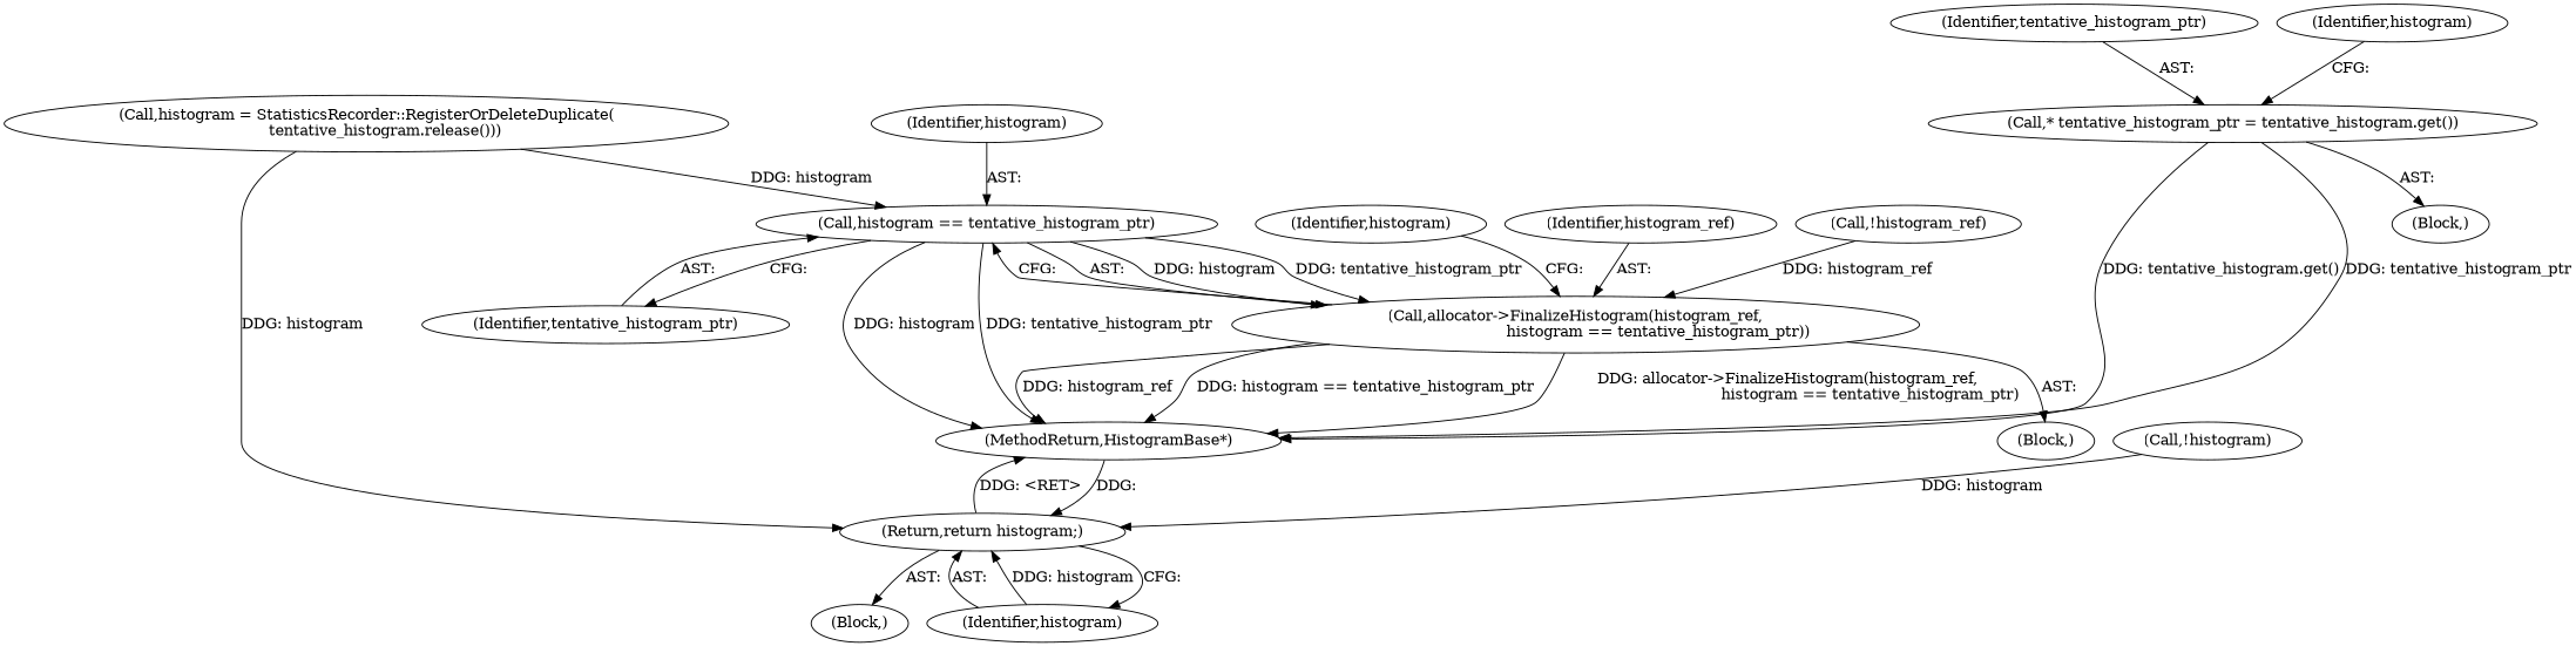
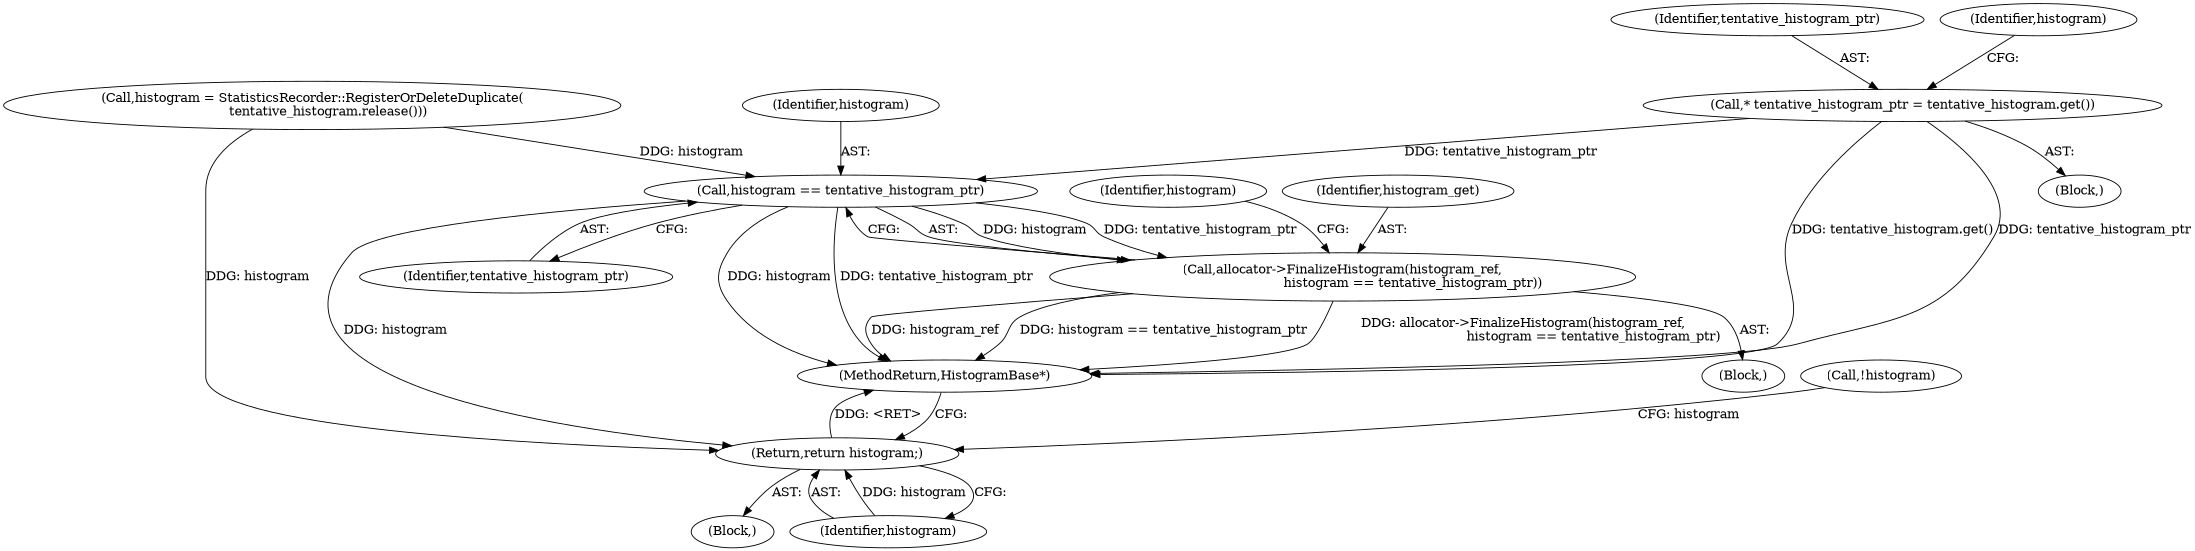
  digraph {
    n1 [label="(Call,* tentative_histogram_ptr = tentative_histogram.get())"]
    n2 [label="(Call,histogram == tentative_histogram_ptr)"]
    n3 [label="(MethodReturn,HistogramBase*)"]
    n4 [label="(Block,)"]
    n5 [label="(Call,allocator->FinalizeHistogram(histogram_ref,\n                                   histogram == tentative_histogram_ptr))"]
    n6 [label="(Return,return histogram;)"]
    n7 [label="(Identifier,tentative_histogram_ptr)"]
    n8 [label="(Block,)"]
    n9 [label="(Block,)"]
    n10 [label="(Identifier,histogram)"]
    n11 [label="(Call,histogram = StatisticsRecorder::RegisterOrDeleteDuplicate(\n        tentative_histogram.release()))"]
    n12 [label="(Identifier,histogram)"]
    n13 [label="(Call,!histogram)"]
    n14 [label="(Identifier,tentative_histogram_ptr)"]
    n15 [label="(Identifier,histogram)"]
-   n16 [label="(Identifier,histogram_ref)"]
-   n17 [label="(Call,!histogram_ref)"]
+   n16 [label="(Identifier,histogram_get)"]
    n18 [label="(Identifier,histogram)"]
+   n1 -> n2 [label="DDG: tentative_histogram_ptr"]
    n1 -> n3 [label="DDG: tentative_histogram.get()"]
    n1 -> n3 [label="DDG: tentative_histogram_ptr"]
    n1 -> n4 [label="AST: "]
    n2 -> n3 [label="DDG: tentative_histogram_ptr"]
    n2 -> n3 [label="DDG: histogram"]
    n2 -> n5 [label="AST: "]
    n2 -> n5 [label="DDG: histogram"]
    n2 -> n5 [label="DDG: tentative_histogram_ptr"]
+   n2 -> n6 [label="DDG: histogram"]
    n2 -> n7 [label="CFG: "]
-   n3 -> n6 [label="DDG: "]
+   n3 -> n6 [label="CFG: "]
    n5 -> n2 [label="CFG: "]
    n5 -> n3 [label="DDG: histogram_ref"]
    n5 -> n3 [label="DDG: histogram == tentative_histogram_ptr"]
    n5 -> n3 [label="DDG: allocator->FinalizeHistogram(histogram_ref,\n                                   histogram == tentative_histogram_ptr)"]
    n5 -> n8 [label="AST: "]
    n6 -> n3 [label="DDG: <RET>"]
    n6 -> n9 [label="AST: "]
    n6 -> n10 [label="CFG: "]
    n7 -> n2 [label="AST: "]
    n10 -> n6 [label="AST: "]
    n10 -> n6 [label="DDG: histogram"]
    n11 -> n2 [label="DDG: histogram"]
    n11 -> n6 [label="DDG: histogram"]
    n12 -> n5 [label="CFG: "]
-   n13 -> n6 [label="DDG: histogram"]
+   n13 -> n6 [label="CFG: histogram"]
    n14 -> n1 [label="AST: "]
    n15 -> n2 [label="AST: "]
    n16 -> n5 [label="AST: "]
-   n17 -> n5 [label="DDG: histogram_ref"]
    n18 -> n1 [label="CFG: "]
  }
